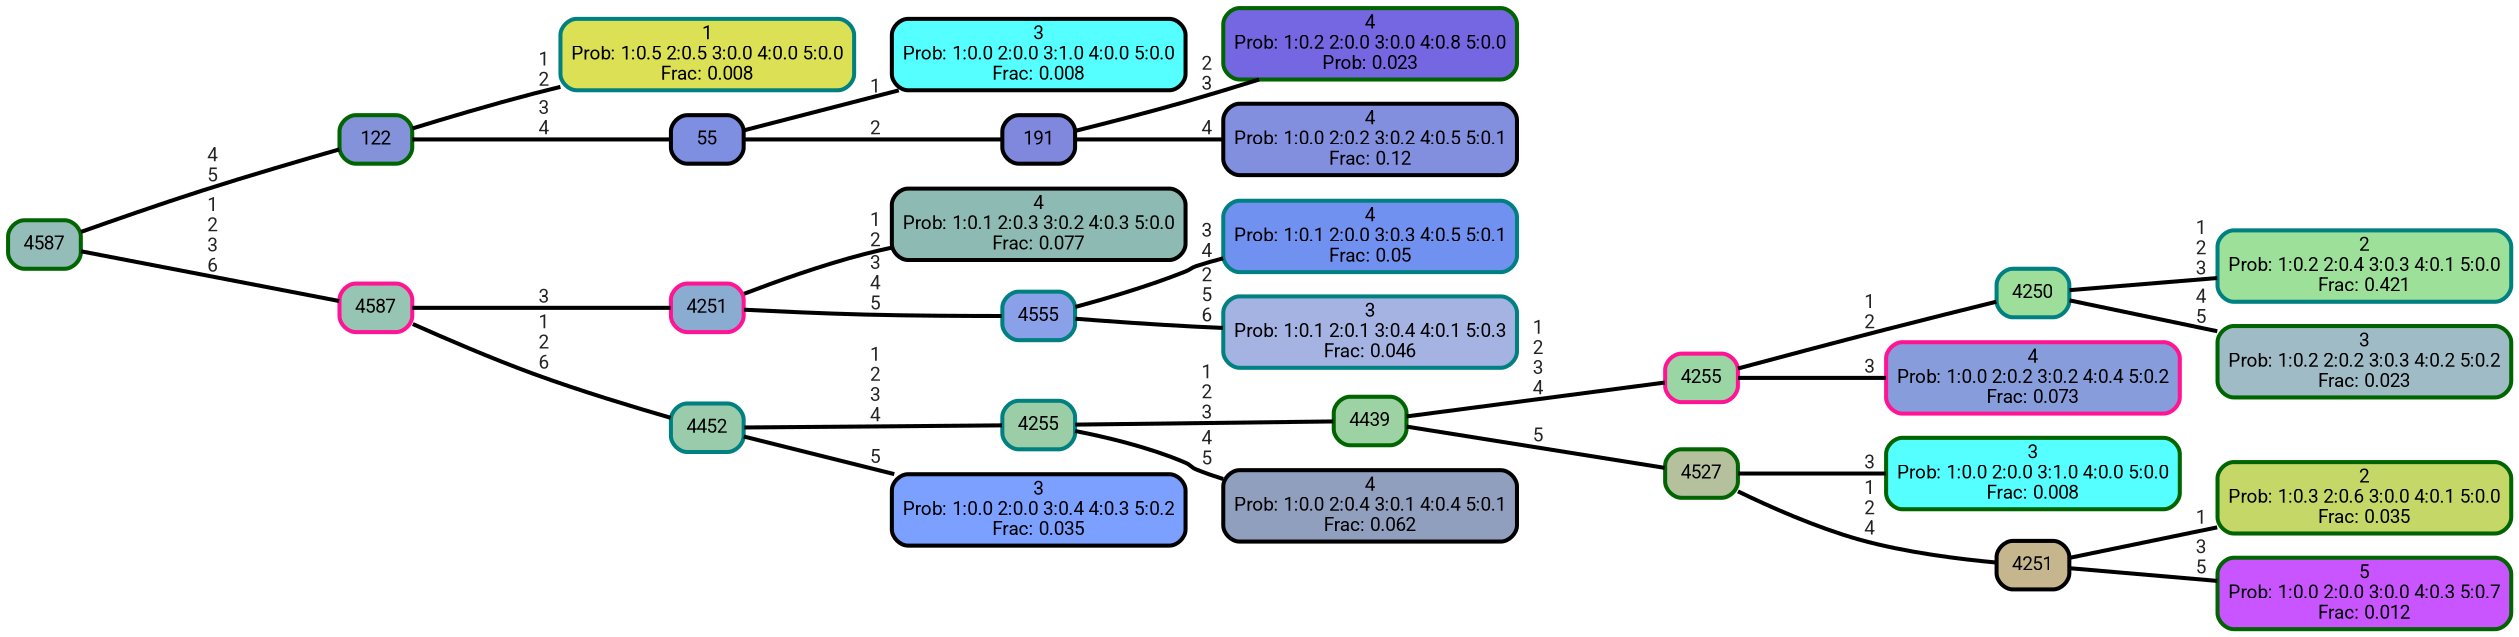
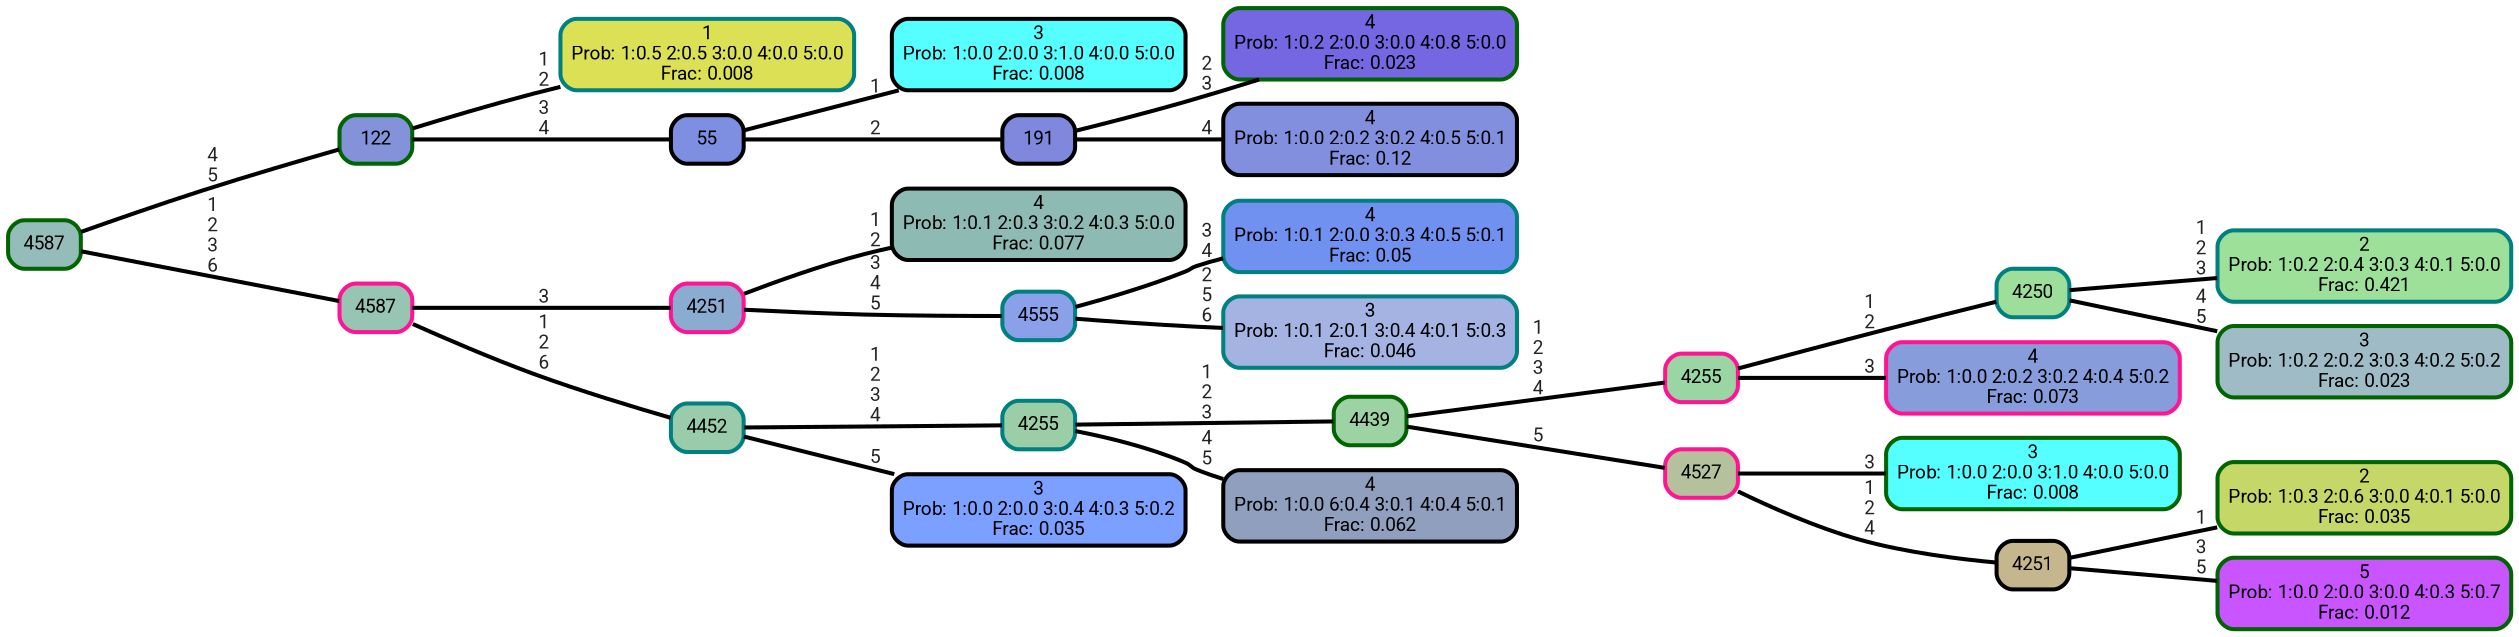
  graph {
    fontname=Roboto
    rankdir=LR
    ranksep="0 equally"
    splines=straight
    node [color=darkgreen fillcolor="#55ffff" fontcolor=black fontname=Roboto penwidth=3 shape=box style="filled, rounded"]
    edge [color=black fontcolor=grey14 fontname=Roboto fontweight=bold penwidth=3]
    n1 [color=teal fillcolor="#dbe055" label="1\nProb: 1:0.5 2:0.5 3:0.0 4:0.0 5:0.0\nFrac: 0.008"]
    n2 [fillcolor="#8392d9" label=122]
    n3 [color=black fillcolor="#7e8ee0" label=55]
    n4 [color=black label="3\nProb: 1:0.0 2:0.0 3:1.0 4:0.0 5:0.0\nFrac: 0.008"]
    n5 [color=black fillcolor="#8088de" label=191]
-   n6 [fillcolor="#7567e2" label="4\nProb: 1:0.2 2:0.0 3:0.0 4:0.8 5:0.0\nProb: 0.023"]
+   n6 [fillcolor="#7567e2" label="4\nProb: 1:0.2 2:0.0 3:0.0 4:0.8 5:0.0\nFrac: 0.023"]
    n7 [color=black fillcolor="#828fde" label="4\nProb: 1:0.0 2:0.2 3:0.2 4:0.5 5:0.1\nFrac: 0.12"]
    n8 [fillcolor="#94bdb9" label=4587]
    n9 [color=deeppink fillcolor="#97c5b3" label=4587]
    n10 [color=deeppink fillcolor="#8bacd1" label=4251]
    n11 [color=teal fillcolor="#9accab" label=4452]
    n12 [color=black fillcolor="#8dbab2" label="4\nProb: 1:0.1 2:0.3 3:0.2 4:0.3 5:0.0\nFrac: 0.077"]
    n13 [color=teal fillcolor="#8aa1ea" label=4555]
    n14 [color=teal fillcolor="#7191f1" label="4\nProb: 1:0.1 2:0.0 3:0.3 4:0.5 5:0.1\nFrac: 0.05"]
    n15 [color=teal fillcolor="#a4b3e2" label="3\nProb: 1:0.1 2:0.1 3:0.4 4:0.1 5:0.3\nFrac: 0.046"]
    n16 [color=teal fillcolor="#9bcea6" label=4255]
    n17 [color=black fillcolor="#7ca0ff" label="3\nProb: 1:0.0 2:0.0 3:0.4 4:0.3 5:0.2\nFrac: 0.035"]
    n18 [color=teal fillcolor="#9de099" label="2\nProb: 1:0.2 2:0.4 3:0.3 4:0.1 5:0.0\nFrac: 0.421"]
    n19 [color=teal fillcolor="#9dde9b" label=4250]
    n20 [fillcolor="#9fbcc6" label="3\nProb: 1:0.2 2:0.2 3:0.3 4:0.2 5:0.2\nFrac: 0.023"]
    n21 [color=deeppink fillcolor="#9ad5a4" label=4255]
    n22 [color=deeppink fillcolor="#869cdb" label="4\nProb: 1:0.0 2:0.2 3:0.2 4:0.4 5:0.2\nFrac: 0.073"]
    n23 [fillcolor="#9dd3a4" label=4439]
-   n24 [fillcolor="#b5c19d" label=4527]
+   n24 [color=deeppink fillcolor="#b5c19d" label=4527]
    n25 [label="3\nProb: 1:0.0 2:0.0 3:1.0 4:0.0 5:0.0\nFrac: 0.008"]
    n26 [color=black fillcolor="#c5b68d" label=4251]
    n27 [fillcolor="#c5d767" label="2\nProb: 1:0.3 2:0.6 3:0.0 4:0.1 5:0.0\nFrac: 0.035"]
    n28 [fillcolor="#c855ff" label="5\nProb: 1:0.0 2:0.0 3:0.0 4:0.3 5:0.7\nFrac: 0.012"]
-   n29 [color=black fillcolor="#919fbf" label="4\nProb: 1:0.0 2:0.4 3:0.1 4:0.4 5:0.1\nFrac: 0.062"]
+   n29 [color=black fillcolor="#919fbf" label="4\nProb: 1:0.0 6:0.4 3:0.1 4:0.4 5:0.1\nFrac: 0.062"]
    subgraph sub_1 {
      rank=same
    }
    n2 -- n1 [label=" 1\n 2"]
    n2 -- n3 [label=" 3\n 4"]
    n3 -- n4 [label=" 1"]
    n3 -- n5 [label=" 2"]
    n5 -- n6 [label=" 2\n 3"]
    n5 -- n7 [label=" 4"]
    n8 -- n2 [label=" 4\n 5"]
    n8 -- n9 [label=" 1\n 2\n 3\n 6"]
    n9 -- n10 [label=" 3"]
    n9 -- n11 [label=" 1\n 2\n 6"]
    n10 -- n12 [label=" 1\n 2"]
    n10 -- n13 [label=" 3\n 4\n 5"]
    n11 -- n16 [label=" 1\n 2\n 3\n 4"]
    n11 -- n17 [label=" 5"]
    n13 -- n14 [label=" 3\n 4"]
    n13 -- n15 [label=" 2\n 5\n 6"]
    n16 -- n23 [label=" 1\n 2\n 3"]
    n16 -- n29 [label=" 4\n 5"]
    n19 -- n18 [label=" 1\n 2\n 3"]
    n19 -- n20 [label=" 4\n 5"]
    n21 -- n19 [label=" 1\n 2"]
    n21 -- n22 [label=" 3"]
    n23 -- n21 [label=" 1\n 2\n 3\n 4"]
    n23 -- n24 [label=" 5"]
    n24 -- n25 [label=" 3"]
    n24 -- n26 [label=" 1\n 2\n 4"]
    n26 -- n27 [label=" 1"]
    n26 -- n28 [label=" 3\n 5"]
  }
